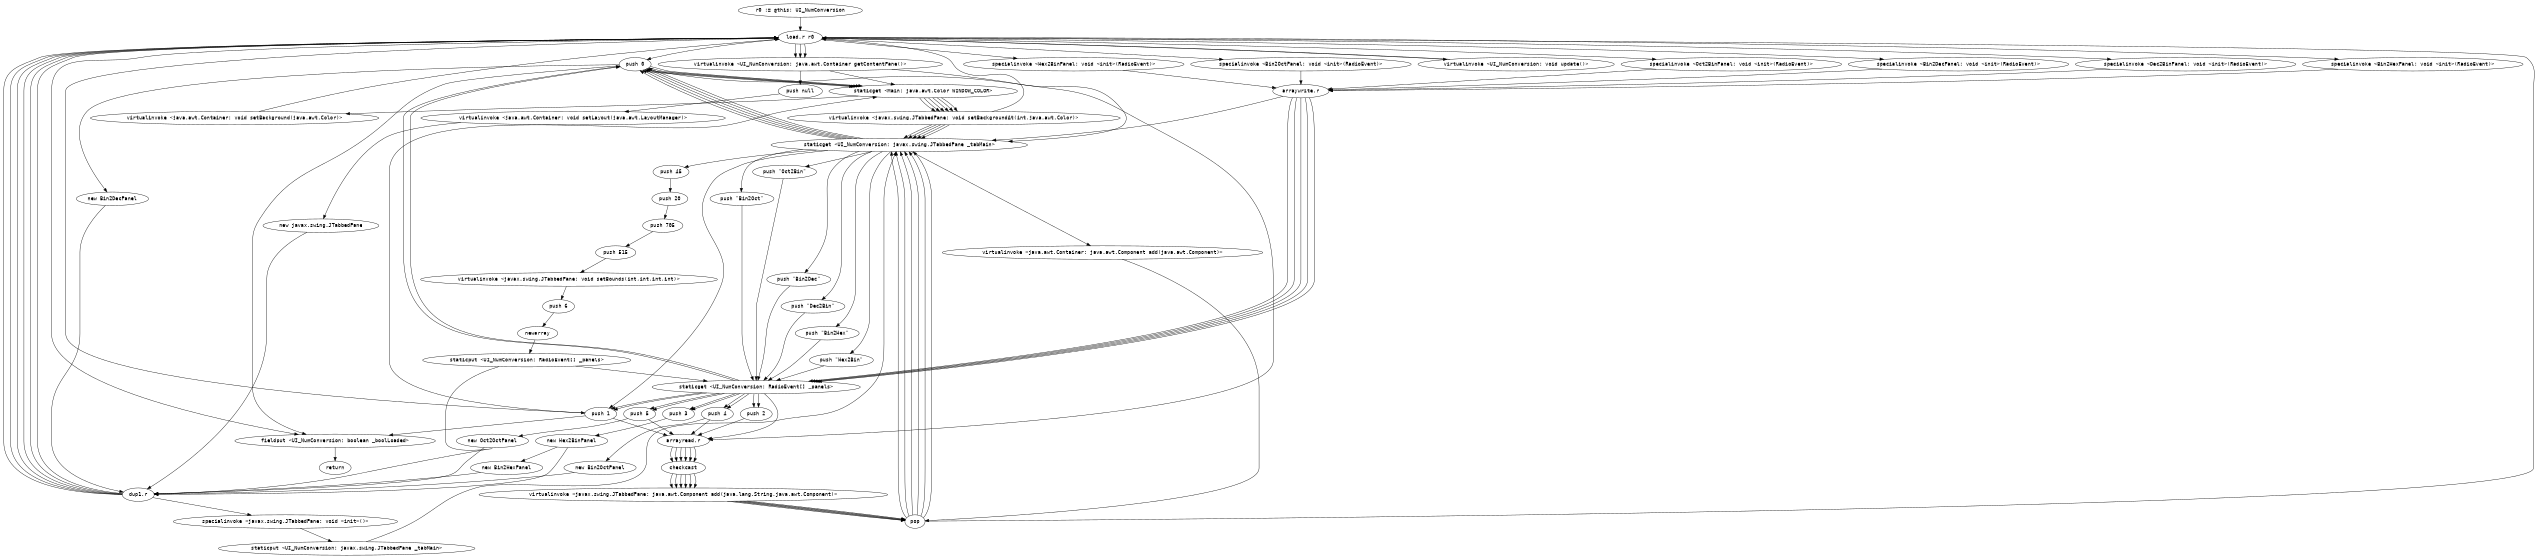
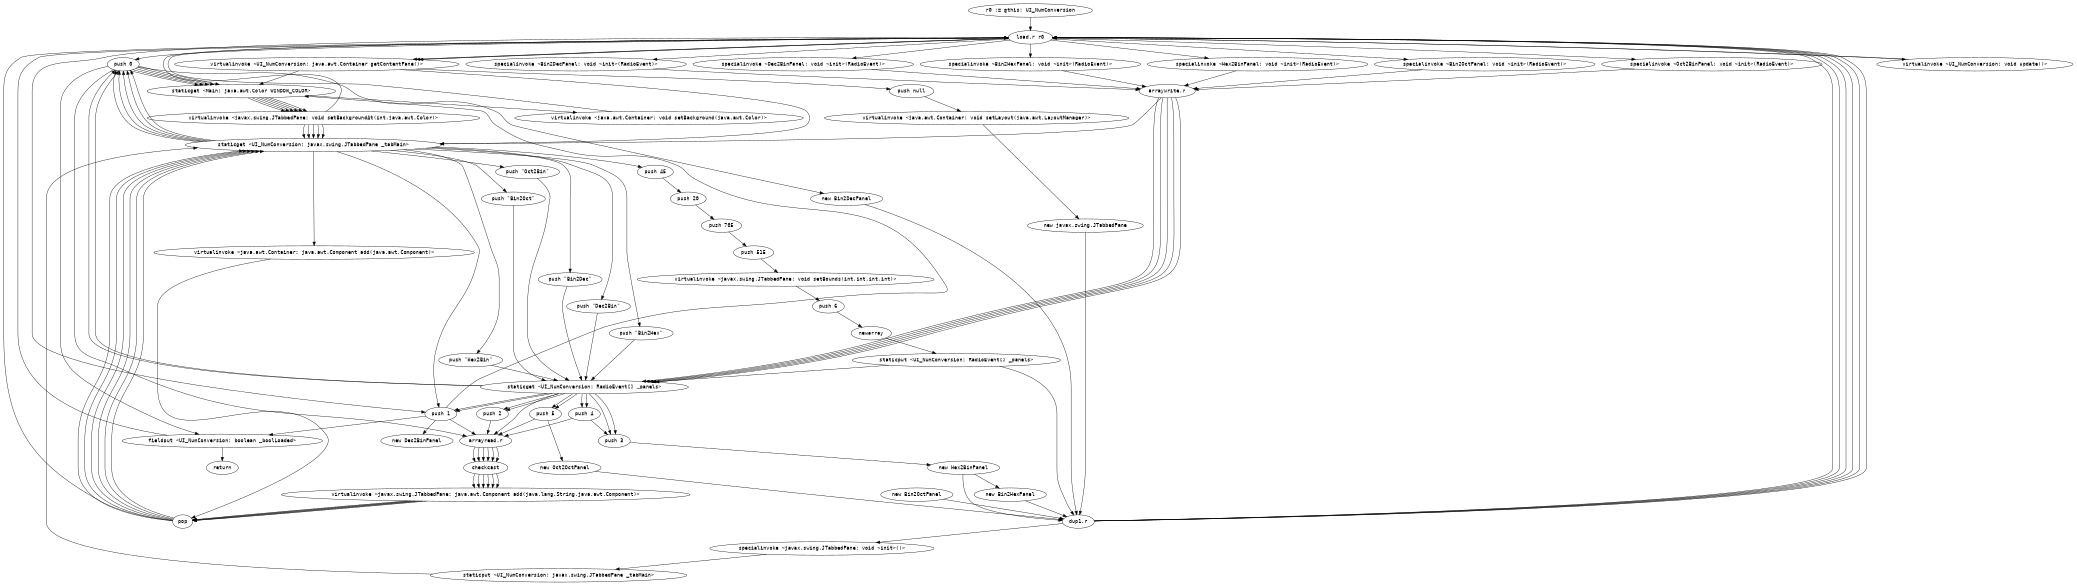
  digraph {
    fontname="DejaVu Sans Mono"
    node [fontname="DejaVu Sans Mono"]
    edge [fontname="DejaVu Sans Mono"]
    "r0 := @this: UI_NumConversion"
    "load.r r0"
    "push 0"
    "virtualinvoke <UI_NumConversion: java.awt.Container getContentPane()>"
    "specialinvoke <Bin2DecPanel: void <init>(RadioEvent)>"
    "push 1"
    "specialinvoke <Dec2BinPanel: void <init>(RadioEvent)>"
    "specialinvoke <Bin2HexPanel: void <init>(RadioEvent)>"
    "specialinvoke <Hex2BinPanel: void <init>(RadioEvent)>"
    "specialinvoke <Bin2OctPanel: void <init>(RadioEvent)>"
    "specialinvoke <Oct2BinPanel: void <init>(RadioEvent)>"
    "virtualinvoke <UI_NumConversion: void update()>"
    "fieldput <UI_NumConversion: boolean _boolLoaded>"
    "staticget <Main: java.awt.Color WINDOW_COLOR>"
    "new Bin2DecPanel"
    "arrayread.r"
    "push null"
    "staticget <UI_NumConversion: javax.swing.JTabbedPane _tabMain>"
    "arraywrite.r"
+   "new Dec2BinPanel"
    return
    "virtualinvoke <java.awt.Container: void setBackground(java.awt.Color)>"
    "virtualinvoke <javax.swing.JTabbedPane: void setBackgroundAt(int,java.awt.Color)>"
    "dup1.r"
    checkcast
    "virtualinvoke <java.awt.Container: void setLayout(java.awt.LayoutManager)>"
    "push 45"
    "push \"Bin2Dec\""
    "push \"Dec2Bin\""
    "push \"Bin2Hex\""
    "push \"Hex2Bin\""
    "push \"Bin2Oct\""
    "push \"Oct2Bin\""
    "virtualinvoke <java.awt.Container: java.awt.Component add(java.awt.Component)>"
    "new javax.swing.JTabbedPane"
    "specialinvoke <javax.swing.JTabbedPane: void <init>()>"
    "staticput <UI_NumConversion: javax.swing.JTabbedPane _tabMain>"
    "push 20"
    "staticget <UI_NumConversion: RadioEvent[] _panels>"
    pop
    "push 705"
    "push 515"
    "virtualinvoke <javax.swing.JTabbedPane: void setBounds(int,int,int,int)>"
    "push 6"
    newarray
    "staticput <UI_NumConversion: RadioEvent[] _panels>"
    "push 2"
    "push 3"
    "push 4"
    "push 5"
    "new Hex2BinPanel"
    "new Bin2OctPanel"
    n53 [label="new Oct2OctPanel"]
    "new Bin2HexPanel"
    "virtualinvoke <javax.swing.JTabbedPane: java.awt.Component add(java.lang.String,java.awt.Component)>"
    "r0 := @this: UI_NumConversion" -> "load.r r0"
    "load.r r0" -> "push 0"
    "load.r r0" -> "virtualinvoke <UI_NumConversion: java.awt.Container getContentPane()>"
    "load.r r0" -> "virtualinvoke <UI_NumConversion: java.awt.Container getContentPane()>"
    "load.r r0" -> "virtualinvoke <UI_NumConversion: java.awt.Container getContentPane()>"
    "load.r r0" -> "specialinvoke <Bin2DecPanel: void <init>(RadioEvent)>"
    "load.r r0" -> "push 1"
    "load.r r0" -> "specialinvoke <Dec2BinPanel: void <init>(RadioEvent)>"
    "load.r r0" -> "specialinvoke <Bin2HexPanel: void <init>(RadioEvent)>"
    "load.r r0" -> "specialinvoke <Hex2BinPanel: void <init>(RadioEvent)>"
    "load.r r0" -> "specialinvoke <Bin2OctPanel: void <init>(RadioEvent)>"
    "load.r r0" -> "specialinvoke <Oct2BinPanel: void <init>(RadioEvent)>"
    "load.r r0" -> "virtualinvoke <UI_NumConversion: void update()>"
    "push 0" -> "fieldput <UI_NumConversion: boolean _boolLoaded>"
    "push 0" -> "staticget <Main: java.awt.Color WINDOW_COLOR>"
    "push 0" -> "staticget <Main: java.awt.Color WINDOW_COLOR>"
    "push 0" -> "staticget <Main: java.awt.Color WINDOW_COLOR>"
    "push 0" -> "staticget <Main: java.awt.Color WINDOW_COLOR>"
    "push 0" -> "staticget <Main: java.awt.Color WINDOW_COLOR>"
    "push 0" -> "new Bin2DecPanel"
    "push 0" -> "arrayread.r"
    "virtualinvoke <UI_NumConversion: java.awt.Container getContentPane()>" -> "staticget <Main: java.awt.Color WINDOW_COLOR>"
    "virtualinvoke <UI_NumConversion: java.awt.Container getContentPane()>" -> "push null"
    "virtualinvoke <UI_NumConversion: java.awt.Container getContentPane()>" -> "staticget <UI_NumConversion: javax.swing.JTabbedPane _tabMain>"
    "specialinvoke <Bin2DecPanel: void <init>(RadioEvent)>" -> "arraywrite.r"
    "push 1" -> "fieldput <UI_NumConversion: boolean _boolLoaded>"
    "push 1" -> "staticget <Main: java.awt.Color WINDOW_COLOR>"
    "push 1" -> "arrayread.r"
+   "push 1" -> "new Dec2BinPanel"
    "specialinvoke <Dec2BinPanel: void <init>(RadioEvent)>" -> "arraywrite.r"
    "specialinvoke <Bin2HexPanel: void <init>(RadioEvent)>" -> "arraywrite.r"
    "specialinvoke <Hex2BinPanel: void <init>(RadioEvent)>" -> "arraywrite.r"
    "specialinvoke <Bin2OctPanel: void <init>(RadioEvent)>" -> "arraywrite.r"
    "specialinvoke <Oct2BinPanel: void <init>(RadioEvent)>" -> "arraywrite.r"
    "virtualinvoke <UI_NumConversion: void update()>" -> "load.r r0"
-   "load.r r0" -> "fieldput <UI_NumConversion: boolean _boolLoaded>"
+   "fieldput <UI_NumConversion: boolean _boolLoaded>" -> "load.r r0"
    "fieldput <UI_NumConversion: boolean _boolLoaded>" -> return
    "staticget <Main: java.awt.Color WINDOW_COLOR>" -> "virtualinvoke <java.awt.Container: void setBackground(java.awt.Color)>"
    "staticget <Main: java.awt.Color WINDOW_COLOR>" -> "virtualinvoke <javax.swing.JTabbedPane: void setBackgroundAt(int,java.awt.Color)>"
    "staticget <Main: java.awt.Color WINDOW_COLOR>" -> "virtualinvoke <javax.swing.JTabbedPane: void setBackgroundAt(int,java.awt.Color)>"
    "staticget <Main: java.awt.Color WINDOW_COLOR>" -> "virtualinvoke <javax.swing.JTabbedPane: void setBackgroundAt(int,java.awt.Color)>"
    "staticget <Main: java.awt.Color WINDOW_COLOR>" -> "virtualinvoke <javax.swing.JTabbedPane: void setBackgroundAt(int,java.awt.Color)>"
    "staticget <Main: java.awt.Color WINDOW_COLOR>" -> "virtualinvoke <javax.swing.JTabbedPane: void setBackgroundAt(int,java.awt.Color)>"
    "staticget <Main: java.awt.Color WINDOW_COLOR>" -> "virtualinvoke <javax.swing.JTabbedPane: void setBackgroundAt(int,java.awt.Color)>"
    "new Bin2DecPanel" -> "dup1.r"
    "arrayread.r" -> checkcast
    "arrayread.r" -> checkcast
    "arrayread.r" -> checkcast
    "arrayread.r" -> checkcast
    "arrayread.r" -> checkcast
    "arrayread.r" -> checkcast
    "push null" -> "virtualinvoke <java.awt.Container: void setLayout(java.awt.LayoutManager)>"
    "staticget <UI_NumConversion: javax.swing.JTabbedPane _tabMain>" -> "push 0"
    "staticget <UI_NumConversion: javax.swing.JTabbedPane _tabMain>" -> "push 0"
    "staticget <UI_NumConversion: javax.swing.JTabbedPane _tabMain>" -> "push 0"
    "staticget <UI_NumConversion: javax.swing.JTabbedPane _tabMain>" -> "push 0"
    "staticget <UI_NumConversion: javax.swing.JTabbedPane _tabMain>" -> "push 0"
    "staticget <UI_NumConversion: javax.swing.JTabbedPane _tabMain>" -> "push 1"
    "staticget <UI_NumConversion: javax.swing.JTabbedPane _tabMain>" -> "push 45"
    "staticget <UI_NumConversion: javax.swing.JTabbedPane _tabMain>" -> "push \"Bin2Dec\""
    "staticget <UI_NumConversion: javax.swing.JTabbedPane _tabMain>" -> "push \"Dec2Bin\""
    "staticget <UI_NumConversion: javax.swing.JTabbedPane _tabMain>" -> "push \"Bin2Hex\""
    "staticget <UI_NumConversion: javax.swing.JTabbedPane _tabMain>" -> "push \"Hex2Bin\""
    "staticget <UI_NumConversion: javax.swing.JTabbedPane _tabMain>" -> "push \"Bin2Oct\""
    "staticget <UI_NumConversion: javax.swing.JTabbedPane _tabMain>" -> "push \"Oct2Bin\""
    "staticget <UI_NumConversion: javax.swing.JTabbedPane _tabMain>" -> "virtualinvoke <java.awt.Container: java.awt.Component add(java.awt.Component)>"
    "arraywrite.r" -> "staticget <UI_NumConversion: javax.swing.JTabbedPane _tabMain>"
    "arraywrite.r" -> "staticget <UI_NumConversion: RadioEvent[] _panels>"
    "arraywrite.r" -> "staticget <UI_NumConversion: RadioEvent[] _panels>"
    "arraywrite.r" -> "staticget <UI_NumConversion: RadioEvent[] _panels>"
    "arraywrite.r" -> "staticget <UI_NumConversion: RadioEvent[] _panels>"
    "arraywrite.r" -> "staticget <UI_NumConversion: RadioEvent[] _panels>"
    "virtualinvoke <java.awt.Container: void setBackground(java.awt.Color)>" -> "load.r r0"
    "virtualinvoke <javax.swing.JTabbedPane: void setBackgroundAt(int,java.awt.Color)>" -> "load.r r0"
    "virtualinvoke <javax.swing.JTabbedPane: void setBackgroundAt(int,java.awt.Color)>" -> "staticget <UI_NumConversion: javax.swing.JTabbedPane _tabMain>"
    "virtualinvoke <javax.swing.JTabbedPane: void setBackgroundAt(int,java.awt.Color)>" -> "staticget <UI_NumConversion: javax.swing.JTabbedPane _tabMain>"
    "virtualinvoke <javax.swing.JTabbedPane: void setBackgroundAt(int,java.awt.Color)>" -> "staticget <UI_NumConversion: javax.swing.JTabbedPane _tabMain>"
    "virtualinvoke <javax.swing.JTabbedPane: void setBackgroundAt(int,java.awt.Color)>" -> "staticget <UI_NumConversion: javax.swing.JTabbedPane _tabMain>"
    "virtualinvoke <javax.swing.JTabbedPane: void setBackgroundAt(int,java.awt.Color)>" -> "staticget <UI_NumConversion: javax.swing.JTabbedPane _tabMain>"
    "dup1.r" -> "load.r r0"
    "dup1.r" -> "load.r r0"
    "dup1.r" -> "load.r r0"
    "dup1.r" -> "load.r r0"
    "dup1.r" -> "load.r r0"
    "dup1.r" -> "load.r r0"
    "dup1.r" -> "specialinvoke <javax.swing.JTabbedPane: void <init>()>"
    checkcast -> "virtualinvoke <javax.swing.JTabbedPane: java.awt.Component add(java.lang.String,java.awt.Component)>"
    checkcast -> "virtualinvoke <javax.swing.JTabbedPane: java.awt.Component add(java.lang.String,java.awt.Component)>"
    checkcast -> "virtualinvoke <javax.swing.JTabbedPane: java.awt.Component add(java.lang.String,java.awt.Component)>"
    checkcast -> "virtualinvoke <javax.swing.JTabbedPane: java.awt.Component add(java.lang.String,java.awt.Component)>"
    checkcast -> "virtualinvoke <javax.swing.JTabbedPane: java.awt.Component add(java.lang.String,java.awt.Component)>"
    checkcast -> "virtualinvoke <javax.swing.JTabbedPane: java.awt.Component add(java.lang.String,java.awt.Component)>"
    "virtualinvoke <java.awt.Container: void setLayout(java.awt.LayoutManager)>" -> "new javax.swing.JTabbedPane"
    "push 45" -> "push 20"
    "push \"Bin2Dec\"" -> "staticget <UI_NumConversion: RadioEvent[] _panels>"
    "push \"Dec2Bin\"" -> "staticget <UI_NumConversion: RadioEvent[] _panels>"
    "push \"Bin2Hex\"" -> "staticget <UI_NumConversion: RadioEvent[] _panels>"
    "push \"Hex2Bin\"" -> "staticget <UI_NumConversion: RadioEvent[] _panels>"
    "push \"Bin2Oct\"" -> "staticget <UI_NumConversion: RadioEvent[] _panels>"
    "push \"Oct2Bin\"" -> "staticget <UI_NumConversion: RadioEvent[] _panels>"
    "virtualinvoke <java.awt.Container: java.awt.Component add(java.awt.Component)>" -> pop
    "new javax.swing.JTabbedPane" -> "dup1.r"
    "specialinvoke <javax.swing.JTabbedPane: void <init>()>" -> "staticput <UI_NumConversion: javax.swing.JTabbedPane _tabMain>"
    "staticput <UI_NumConversion: javax.swing.JTabbedPane _tabMain>" -> "staticget <UI_NumConversion: javax.swing.JTabbedPane _tabMain>"
    "push 20" -> "push 705"
    "staticget <UI_NumConversion: RadioEvent[] _panels>" -> "push 0"
    "staticget <UI_NumConversion: RadioEvent[] _panels>" -> "push 0"
    "staticget <UI_NumConversion: RadioEvent[] _panels>" -> "push 1"
    "staticget <UI_NumConversion: RadioEvent[] _panels>" -> "push 1"
    "staticget <UI_NumConversion: RadioEvent[] _panels>" -> "arrayread.r"
    "staticget <UI_NumConversion: RadioEvent[] _panels>" -> "push 2"
    "staticget <UI_NumConversion: RadioEvent[] _panels>" -> "push 2"
    "staticget <UI_NumConversion: RadioEvent[] _panels>" -> "push 3"
    "staticget <UI_NumConversion: RadioEvent[] _panels>" -> "push 3"
    "staticget <UI_NumConversion: RadioEvent[] _panels>" -> "push 4"
    "staticget <UI_NumConversion: RadioEvent[] _panels>" -> "push 4"
    "staticget <UI_NumConversion: RadioEvent[] _panels>" -> "push 5"
    "staticget <UI_NumConversion: RadioEvent[] _panels>" -> "push 5"
    pop -> "load.r r0"
    pop -> "staticget <UI_NumConversion: javax.swing.JTabbedPane _tabMain>"
    pop -> "staticget <UI_NumConversion: javax.swing.JTabbedPane _tabMain>"
    pop -> "staticget <UI_NumConversion: javax.swing.JTabbedPane _tabMain>"
    pop -> "staticget <UI_NumConversion: javax.swing.JTabbedPane _tabMain>"
    pop -> "staticget <UI_NumConversion: javax.swing.JTabbedPane _tabMain>"
    pop -> "staticget <UI_NumConversion: javax.swing.JTabbedPane _tabMain>"
    "push 705" -> "push 515"
    "push 515" -> "virtualinvoke <javax.swing.JTabbedPane: void setBounds(int,int,int,int)>"
    "virtualinvoke <javax.swing.JTabbedPane: void setBounds(int,int,int,int)>" -> "push 6"
    "push 6" -> newarray
    newarray -> "staticput <UI_NumConversion: RadioEvent[] _panels>"
    "staticput <UI_NumConversion: RadioEvent[] _panels>" -> "dup1.r"
    "staticput <UI_NumConversion: RadioEvent[] _panels>" -> "staticget <UI_NumConversion: RadioEvent[] _panels>"
    "push 2" -> "arrayread.r"
    "push 3" -> "new Hex2BinPanel"
    "push 4" -> "arrayread.r"
-   "push 4" -> "new Bin2OctPanel"
+   "push 4" -> "push 3"
    "push 5" -> "arrayread.r"
    "push 5" -> n53
    "new Hex2BinPanel" -> "dup1.r"
    "new Hex2BinPanel" -> "new Bin2HexPanel"
    "new Bin2OctPanel" -> "dup1.r"
    n53 -> "dup1.r"
    "new Bin2HexPanel" -> "dup1.r"
    "virtualinvoke <javax.swing.JTabbedPane: java.awt.Component add(java.lang.String,java.awt.Component)>" -> pop
    "virtualinvoke <javax.swing.JTabbedPane: java.awt.Component add(java.lang.String,java.awt.Component)>" -> pop
    "virtualinvoke <javax.swing.JTabbedPane: java.awt.Component add(java.lang.String,java.awt.Component)>" -> pop
    "virtualinvoke <javax.swing.JTabbedPane: java.awt.Component add(java.lang.String,java.awt.Component)>" -> pop
    "virtualinvoke <javax.swing.JTabbedPane: java.awt.Component add(java.lang.String,java.awt.Component)>" -> pop
    "virtualinvoke <javax.swing.JTabbedPane: java.awt.Component add(java.lang.String,java.awt.Component)>" -> pop
  }
